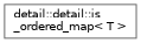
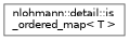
  digraph {
    rankdir=LR
-   n1 [color=grey40 fillcolor=white fontname=Helvetica fontsize=10 height=0.2 label="detail::detail::is\l_ordered_map\< T \>" shape=box style=filled width=0.4]
+   n1 [color=grey40 fillcolor=white fontname=Helvetica fontsize=10 height=0.2 label="nlohmann::detail::is\l_ordered_map\< T \>" shape=box style=filled width=0.4]
  }
